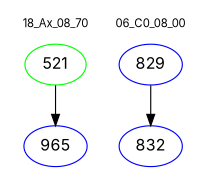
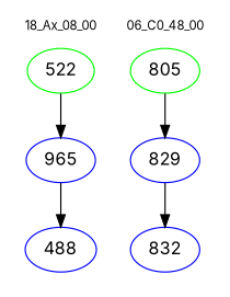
  digraph {
    fontname=Inter
    node [color=blue fontname=Inter]
    edge [color=black fontname=Inter]
-   n1 [color=green label=521]
+   n1 [color=green label=522]
    n2 [label=965]
+   n3 [label=488]
+   n4 [color=green label=805]
    n5 [label=829]
    n6 [label=832]
    subgraph cluster_1 {
      color=white
      fontsize=10
-     label="18_Ax_08_70"
+     label="18_Ax_08_00"
      n1
      n2
+     n3
    }
    subgraph cluster_2 {
      color=white
      fontsize=10
-     label="06_C0_08_00"
+     label="06_C0_48_00"
+     n4
      n5
      n6
    }
    n1 -> n2
+   n2 -> n3
+   n4 -> n5
    n5 -> n6
  }
